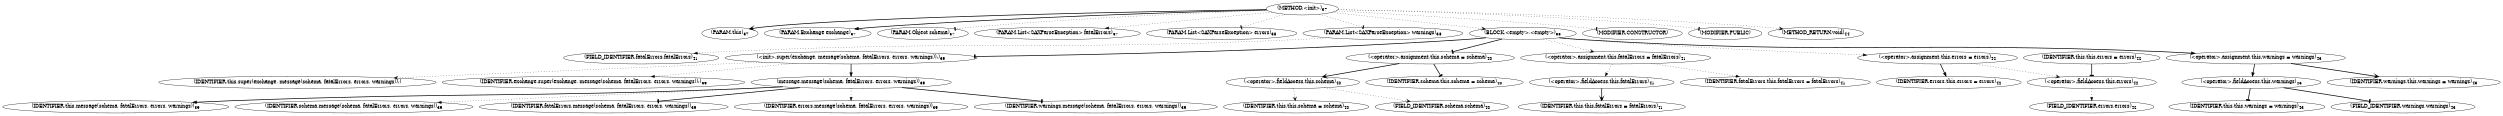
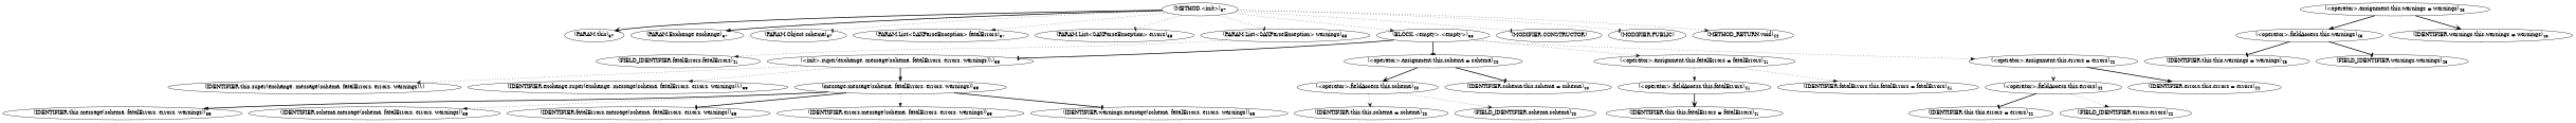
  digraph {
    edge [arrowhead=normal style=dotted]
    n1 [label=<(METHOD,&lt;init&gt;)<SUB>37</SUB>>]
    n2 [label=<(PARAM,this)<SUB>37</SUB>>]
    n3 [label=<(PARAM,Exchange exchange)<SUB>37</SUB>>]
    n4 [label=<(PARAM,Object schema)<SUB>37</SUB>>]
    n5 [label=<(PARAM,List&lt;SAXParseException&gt; fatalErrors)<SUB>37</SUB>>]
    n6 [label=<(PARAM,List&lt;SAXParseException&gt; errors)<SUB>38</SUB>>]
    n7 [label=<(PARAM,List&lt;SAXParseException&gt; warnings)<SUB>38</SUB>>]
    n8 [label=<(BLOCK,&lt;empty&gt;,&lt;empty&gt;)<SUB>38</SUB>>]
    n9 [label=<(MODIFIER,CONSTRUCTOR)>]
    n10 [label=<(MODIFIER,PUBLIC)>]
    n11 [label=<(METHOD_RETURN,void)<SUB>44</SUB>>]
    n12 [label=<(FIELD_IDENTIFIER,fatalErrors,fatalErrors)<SUB>41</SUB>>]
    n13 [label=<(&lt;init&gt;,super(exchange, message(schema, fatalErrors, errors, warnings));)<SUB>39</SUB>>]
    n14 [label=<(&lt;operator&gt;.assignment,this.schema = schema)<SUB>40</SUB>>]
    n15 [label=<(&lt;operator&gt;.assignment,this.fatalErrors = fatalErrors)<SUB>41</SUB>>]
    n16 [label=<(&lt;operator&gt;.assignment,this.errors = errors)<SUB>42</SUB>>]
    n17 [label=<(&lt;operator&gt;.assignment,this.warnings = warnings)<SUB>43</SUB>>]
    n18 [label=<(IDENTIFIER,this,super(exchange, message(schema, fatalErrors, errors, warnings));)>]
    n19 [label=<(IDENTIFIER,exchange,super(exchange, message(schema, fatalErrors, errors, warnings));)<SUB>39</SUB>>]
    n20 [label=<(message,message(schema, fatalErrors, errors, warnings))<SUB>39</SUB>>]
    n21 [label=<(&lt;operator&gt;.fieldAccess,this.schema)<SUB>40</SUB>>]
    n22 [label=<(IDENTIFIER,schema,this.schema = schema)<SUB>40</SUB>>]
    n23 [label=<(&lt;operator&gt;.fieldAccess,this.fatalErrors)<SUB>41</SUB>>]
    n24 [label=<(IDENTIFIER,fatalErrors,this.fatalErrors = fatalErrors)<SUB>41</SUB>>]
    n25 [label=<(&lt;operator&gt;.fieldAccess,this.errors)<SUB>42</SUB>>]
    n26 [label=<(IDENTIFIER,errors,this.errors = errors)<SUB>42</SUB>>]
    n27 [label=<(&lt;operator&gt;.fieldAccess,this.warnings)<SUB>43</SUB>>]
    n28 [label=<(IDENTIFIER,warnings,this.warnings = warnings)<SUB>43</SUB>>]
    n29 [label=<(IDENTIFIER,this,message(schema, fatalErrors, errors, warnings))<SUB>39</SUB>>]
    n30 [label=<(IDENTIFIER,schema,message(schema, fatalErrors, errors, warnings))<SUB>39</SUB>>]
    n31 [label=<(IDENTIFIER,fatalErrors,message(schema, fatalErrors, errors, warnings))<SUB>39</SUB>>]
    n32 [label=<(IDENTIFIER,errors,message(schema, fatalErrors, errors, warnings))<SUB>39</SUB>>]
    n33 [label=<(IDENTIFIER,warnings,message(schema, fatalErrors, errors, warnings))<SUB>39</SUB>>]
    n34 [label=<(IDENTIFIER,this,this.schema = schema)<SUB>40</SUB>>]
    n35 [label=<(FIELD_IDENTIFIER,schema,schema)<SUB>40</SUB>>]
    n36 [label=<(IDENTIFIER,this,this.fatalErrors = fatalErrors)<SUB>41</SUB>>]
    n37 [label=<(IDENTIFIER,this,this.errors = errors)<SUB>42</SUB>>]
    n38 [label=<(FIELD_IDENTIFIER,errors,errors)<SUB>42</SUB>>]
    n39 [label=<(IDENTIFIER,this,this.warnings = warnings)<SUB>43</SUB>>]
    n40 [label=<(FIELD_IDENTIFIER,warnings,warnings)<SUB>43</SUB>>]
    n1 -> n2 [arrowhead=vee style=bold]
    n1 -> n3 [style=bold]
    n1 -> n4 [arrowhead=tee]
    n1 -> n5
    n1 -> n6 [arrowhead=tee]
    n1 -> n7 [arrowhead=tee]
    n1 -> n8 [arrowhead=vee]
    n1 -> n9 [arrowhead=tee]
    n1 -> n10 [arrowhead=tee]
    n1 -> n11 [arrowhead=vee]
    n7 -> n12
    n8 -> n13 [arrowhead=tee style=bold]
    n8 -> n14 [arrowhead=tee style=bold]
    n8 -> n15 [arrowhead=vee]
    n8 -> n16
-   n8 -> n17 [style=bold]
    n13 -> n18 [arrowhead=vee]
    n13 -> n19
    n13 -> n20 [style=bold]
    n14 -> n21 [arrowhead=vee style=bold]
    n14 -> n22 [arrowhead=tee style=bold]
    n15 -> n23
    n15 -> n24
    n16 -> n25 [arrowhead=vee]
    n16 -> n26 [style=bold]
    n17 -> n27 [style=bold]
    n17 -> n28 [arrowhead=vee style=bold]
    n20 -> n29 [style=bold]
    n20 -> n30
    n20 -> n31 [arrowhead=tee style=bold]
    n20 -> n32
    n20 -> n33 [arrowhead=tee style=bold]
    n21 -> n34 [arrowhead=vee]
    n21 -> n35 [arrowhead=vee]
    n23 -> n36 [arrowhead=vee style=bold]
-   n37 -> n25 [arrowhead=tee style=bold]
+   n25 -> n37 [arrowhead=tee style=bold]
    n25 -> n38
    n27 -> n39 [arrowhead=tee style=bold]
    n27 -> n40 [arrowhead=tee style=bold]
  }
